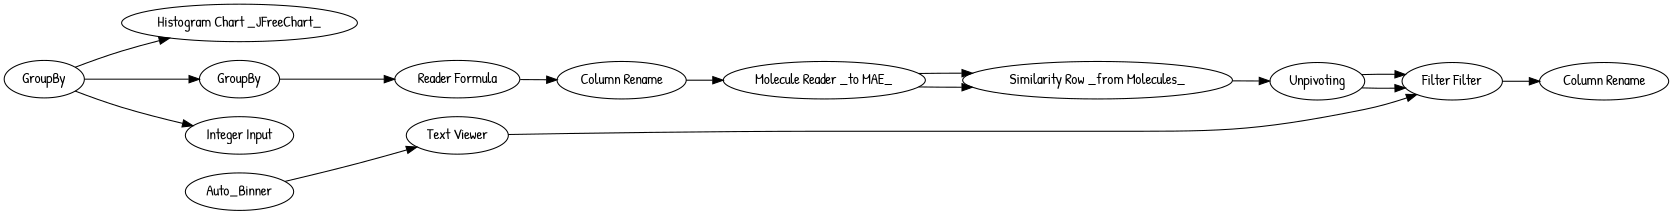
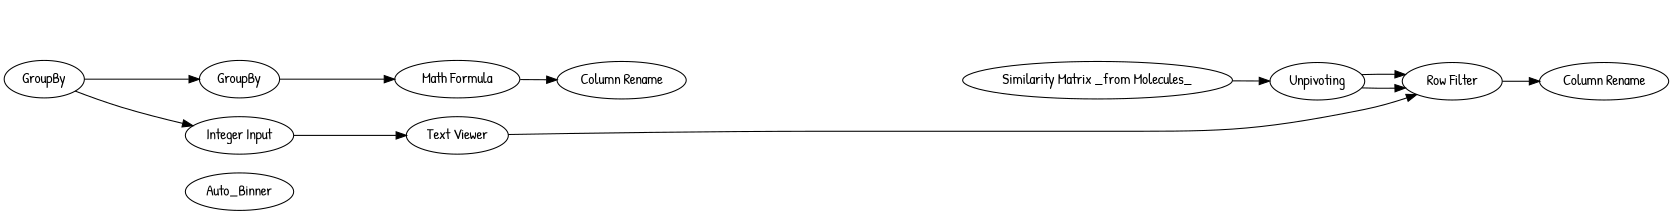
  digraph {
    fontname="Patrick Hand"
    rankdir=LR
    node [fontname="Patrick Hand"]
    edge [fontname="Patrick Hand"]
-   n1 [label="Similarity Row _from Molecules_"]
+   n1 [label="Similarity Matrix _from Molecules_"]
    n2 [label=Unpivoting]
-   n3 [label="Filter Filter"]
+   n3 [label="Row Filter"]
    n4 [label="Text Viewer"]
-   n5 [label="Histogram Chart _JFreeChart_"]
    n6 [label="Column Rename"]
    n7 [label=GroupBy]
    n8 [label=GroupBy]
    n9 [label="Integer Input"]
-   n10 [label="Reader Formula"]
+   n10 [label="Math Formula"]
    n11 [label="Column Rename"]
-   n12 [label="Molecule Reader _to MAE_"]
    n13 [label=Auto_Binner]
    n1 -> n2
    n2 -> n3
    n2 -> n3
    n3 -> n6
    n4 -> n3
-   n7 -> n5
    n7 -> n8
    n7 -> n9
    n8 -> n10
-   n13 -> n4
+   n9 -> n4
    n10 -> n11
-   n11 -> n12
-   n12 -> n1
-   n12 -> n1
  }
